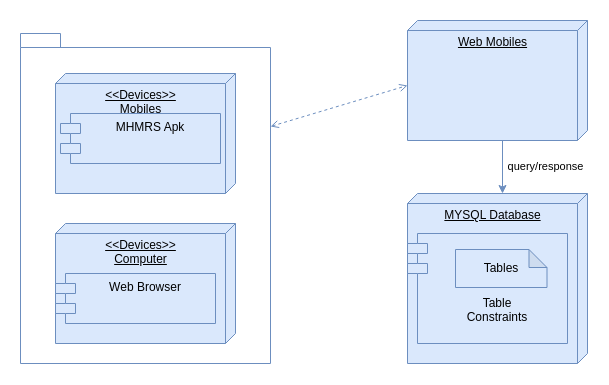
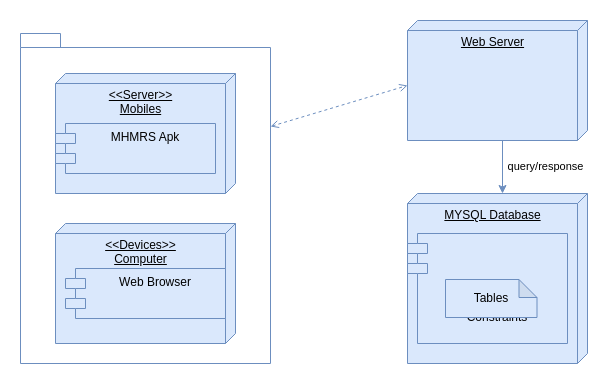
  <mxCell id="0" />
  <mxCell id="1" parent="0" />
  <mxCell id="2" value="" style="shape=folder;fontStyle=1;spacingTop=10;tabWidth=40;tabHeight=14;tabPosition=left;html=1;rounded=0;strokeColor=#6C8EBF;" vertex="1" parent="1"><mxGeometry x="20" y="33" width="250" height="330" as="geometry" /></mxCell>
- <mxCell id="3" value="&lt;div align=&quot;center&quot;&gt;&amp;lt;&amp;lt;Devices&amp;gt;&amp;gt;&lt;/div&gt;&lt;div align=&quot;center&quot;&gt;Mobiles&lt;br&gt;&lt;/div&gt;" style="verticalAlign=top;align=center;spacingTop=8;spacingLeft=2;spacingRight=12;shape=cube;size=10;direction=south;fontStyle=4;html=1;rounded=0;fillColor=#dae8fc;strokeColor=#6c8ebf;" vertex="1" parent="1"><mxGeometry x="55" y="73" width="180" height="120" as="geometry" /></mxCell>
- <mxCell id="4" value="MHMRS Apk" style="shape=module;align=left;spacingLeft=20;align=center;verticalAlign=top;rounded=0;fillColor=#dae8fc;strokeColor=#6c8ebf;" vertex="1" parent="1"><mxGeometry x="60" y="113" width="160" height="50" as="geometry" /></mxCell>
+ <mxCell id="3" value="&lt;div align=&quot;center&quot;&gt;&amp;lt;&amp;lt;Server&amp;gt;&amp;gt;&lt;/div&gt;&lt;div align=&quot;center&quot;&gt;Mobiles&lt;br&gt;&lt;/div&gt;" style="verticalAlign=top;align=center;spacingTop=8;spacingLeft=2;spacingRight=12;shape=cube;size=10;direction=south;fontStyle=4;html=1;rounded=0;fillColor=#dae8fc;strokeColor=#6c8ebf;" vertex="1" parent="1"><mxGeometry x="55" y="73" width="180" height="120" as="geometry" /></mxCell>
+ <mxCell id="4" value="MHMRS Apk" style="shape=module;align=left;spacingLeft=20;align=center;verticalAlign=top;rounded=0;fillColor=#dae8fc;strokeColor=#6c8ebf;" vertex="1" parent="1"><mxGeometry x="55" y="123" width="160" height="50" as="geometry" /></mxCell>
  <mxCell id="5" value="&lt;div align=&quot;center&quot;&gt;&amp;lt;&amp;lt;Devices&amp;gt;&amp;gt;&lt;/div&gt;&lt;div align=&quot;center&quot;&gt;Computer&lt;br&gt;&lt;/div&gt;" style="verticalAlign=top;align=center;spacingTop=8;spacingLeft=2;spacingRight=12;shape=cube;size=10;direction=south;fontStyle=4;html=1;rounded=0;fillColor=#dae8fc;strokeColor=#6c8ebf;" vertex="1" parent="1"><mxGeometry x="55" y="223" width="180" height="120" as="geometry" /></mxCell>
- <mxCell id="6" value="Web Browser" style="shape=module;align=left;spacingLeft=20;align=center;verticalAlign=top;rounded=0;fillColor=#dae8fc;strokeColor=#6c8ebf;" vertex="1" parent="1"><mxGeometry x="55" y="273" width="160" height="50" as="geometry" /></mxCell>
- <mxCell id="7" value="Web Mobiles" style="verticalAlign=top;align=center;spacingTop=8;spacingLeft=2;spacingRight=12;shape=cube;size=10;direction=south;fontStyle=4;html=1;rounded=0;fillColor=#dae8fc;strokeColor=#6c8ebf;" vertex="1" parent="1"><mxGeometry x="407" y="20" width="180" height="120" as="geometry" /></mxCell>
+ <mxCell id="6" value="Web Browser" style="shape=module;align=left;spacingLeft=20;align=center;verticalAlign=top;rounded=0;fillColor=#dae8fc;strokeColor=#6c8ebf;" vertex="1" parent="1"><mxGeometry x="65" y="268" width="160" height="50" as="geometry" /></mxCell>
+ <mxCell id="7" value="Web Server" style="verticalAlign=top;align=center;spacingTop=8;spacingLeft=2;spacingRight=12;shape=cube;size=10;direction=south;fontStyle=4;html=1;rounded=0;fillColor=#dae8fc;strokeColor=#6c8ebf;" vertex="1" parent="1"><mxGeometry x="407" y="20" width="180" height="120" as="geometry" /></mxCell>
  <mxCell id="8" value="MYSQL Database" style="verticalAlign=top;align=center;spacingTop=8;spacingLeft=2;spacingRight=12;shape=cube;size=10;direction=south;fontStyle=4;html=1;rounded=0;fillColor=#dae8fc;strokeColor=#6c8ebf;" vertex="1" parent="1"><mxGeometry x="407" y="193" width="180" height="170" as="geometry" /></mxCell>
  <mxCell id="9" value="&#10;&#10;&#10;&#10;Table&#10;Constraints &#10;" style="shape=module;align=left;spacingLeft=20;align=center;verticalAlign=top;rounded=0;fillColor=#dae8fc;strokeColor=#6c8ebf;" vertex="1" parent="1"><mxGeometry x="407" y="233" width="160" height="110" as="geometry" /></mxCell>
- <mxCell id="10" value="Tables" style="shape=note;whiteSpace=wrap;html=1;backgroundOutline=1;darkOpacity=0.05;rounded=0;fillColor=#dae8fc;size=18;strokeColor=#6c8ebf;" vertex="1" parent="1"><mxGeometry x="455" y="249" width="91.5" height="38" as="geometry" /></mxCell>
+ <mxCell id="10" value="Tables" style="shape=note;whiteSpace=wrap;html=1;backgroundOutline=1;darkOpacity=0.05;rounded=0;fillColor=#dae8fc;size=18;strokeColor=#6c8ebf;" vertex="1" parent="1"><mxGeometry x="445" y="279" width="91.5" height="38" as="geometry" /></mxCell>
  <mxCell id="11" value="" style="endArrow=open;dashed=1;html=1;rounded=0;entryX=0;entryY=0;entryDx=65;entryDy=180;entryPerimeter=0;exitX=0;exitY=0;exitDx=250;exitDy=93;exitPerimeter=0;fillColor=#dae8fc;strokeColor=#6c8ebf;startArrow=open;startFill=0;endFill=0;" edge="1" parent="1" source="2" target="7"><mxGeometry width="50" height="50" relative="1" as="geometry"><mxPoint x="285" y="143" as="sourcePoint" /><mxPoint x="325" y="223" as="targetPoint" /></mxGeometry></mxCell>
  <mxCell id="12" value="" style="endArrow=classic;html=1;rounded=0;exitX=0;exitY=0;exitDx=120;exitDy=95;exitPerimeter=0;entryX=0;entryY=0;entryDx=0;entryDy=85;entryPerimeter=0;fillColor=#dae8fc;strokeColor=#6c8ebf;" edge="1" parent="1" target="8"><mxGeometry width="50" height="50" relative="1" as="geometry"><mxPoint x="502" y="140" as="sourcePoint" /><mxPoint x="355" y="173" as="targetPoint" /></mxGeometry></mxCell>
  <mxCell id="13" value="query/response" style="edgeLabel;html=1;align=center;verticalAlign=middle;resizable=0;points=[];" vertex="1" connectable="0" parent="12"><mxGeometry x="-0.057" y="9" relative="1" as="geometry"><mxPoint x="33" as="offset" /></mxGeometry></mxCell>
